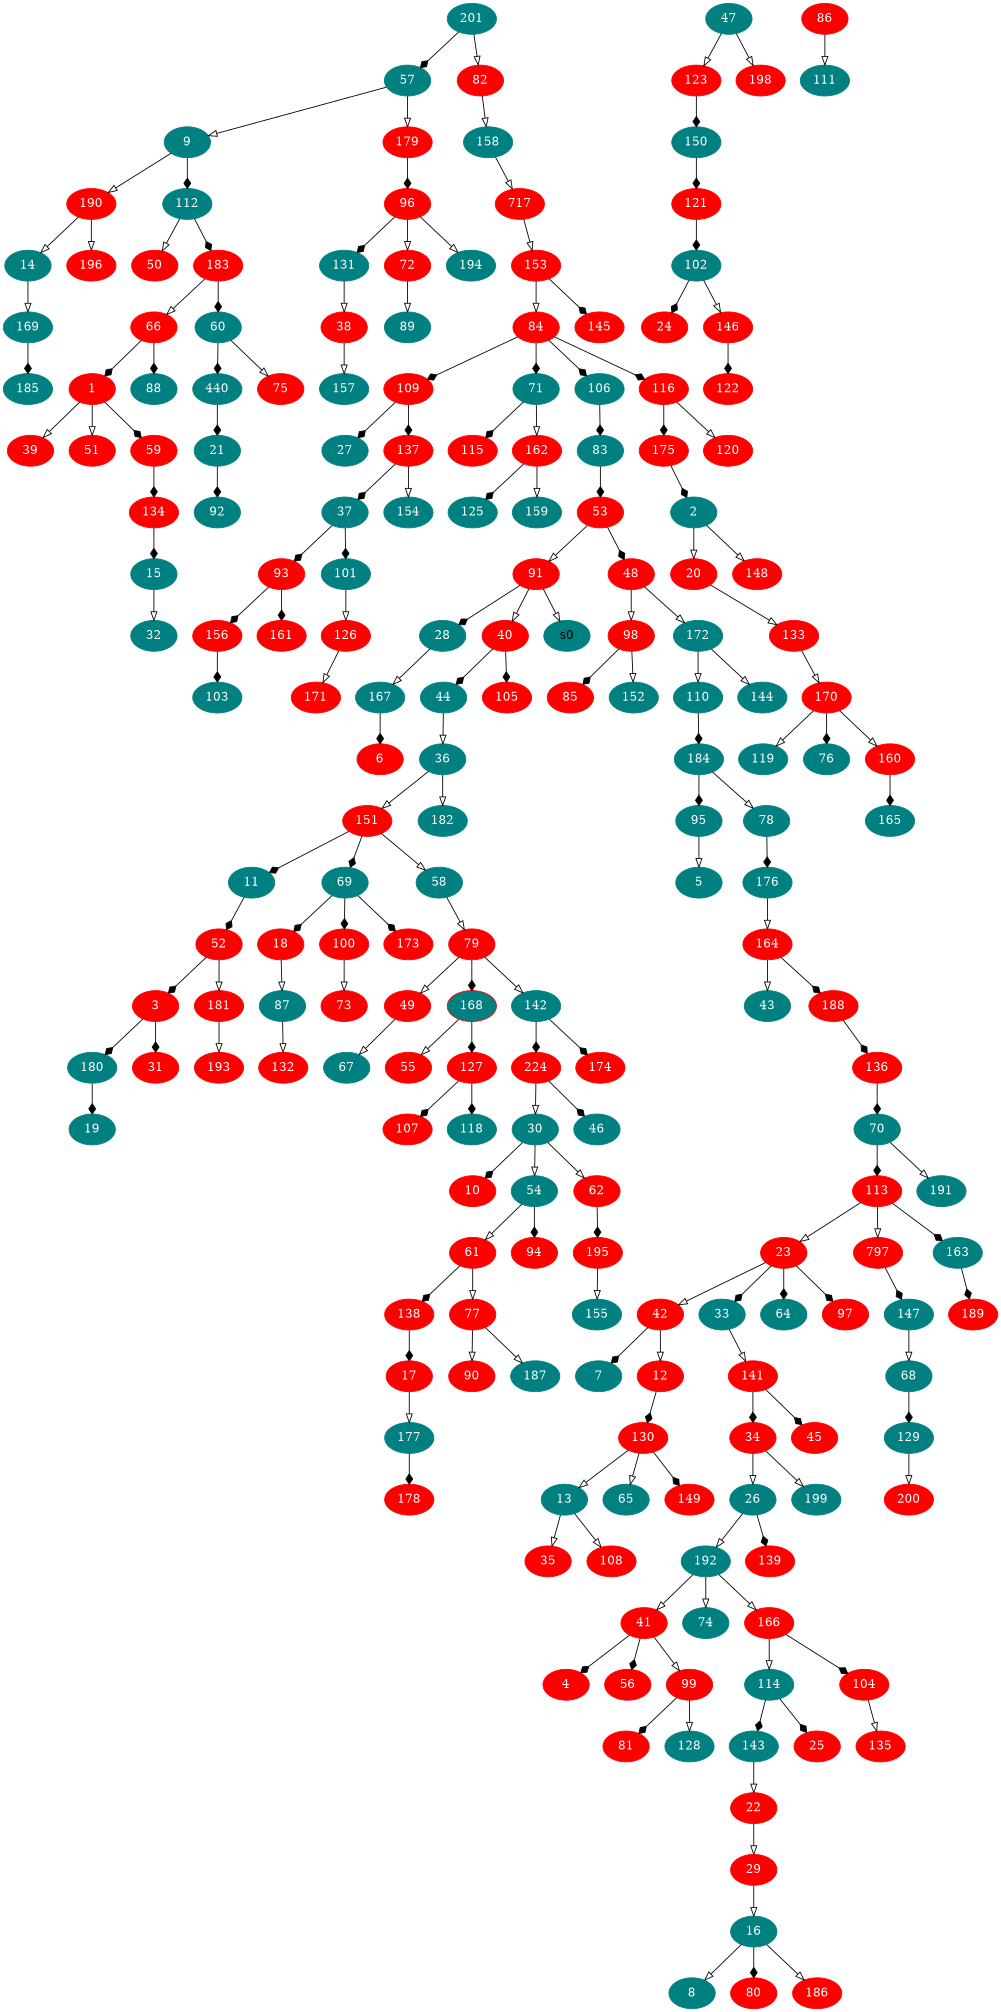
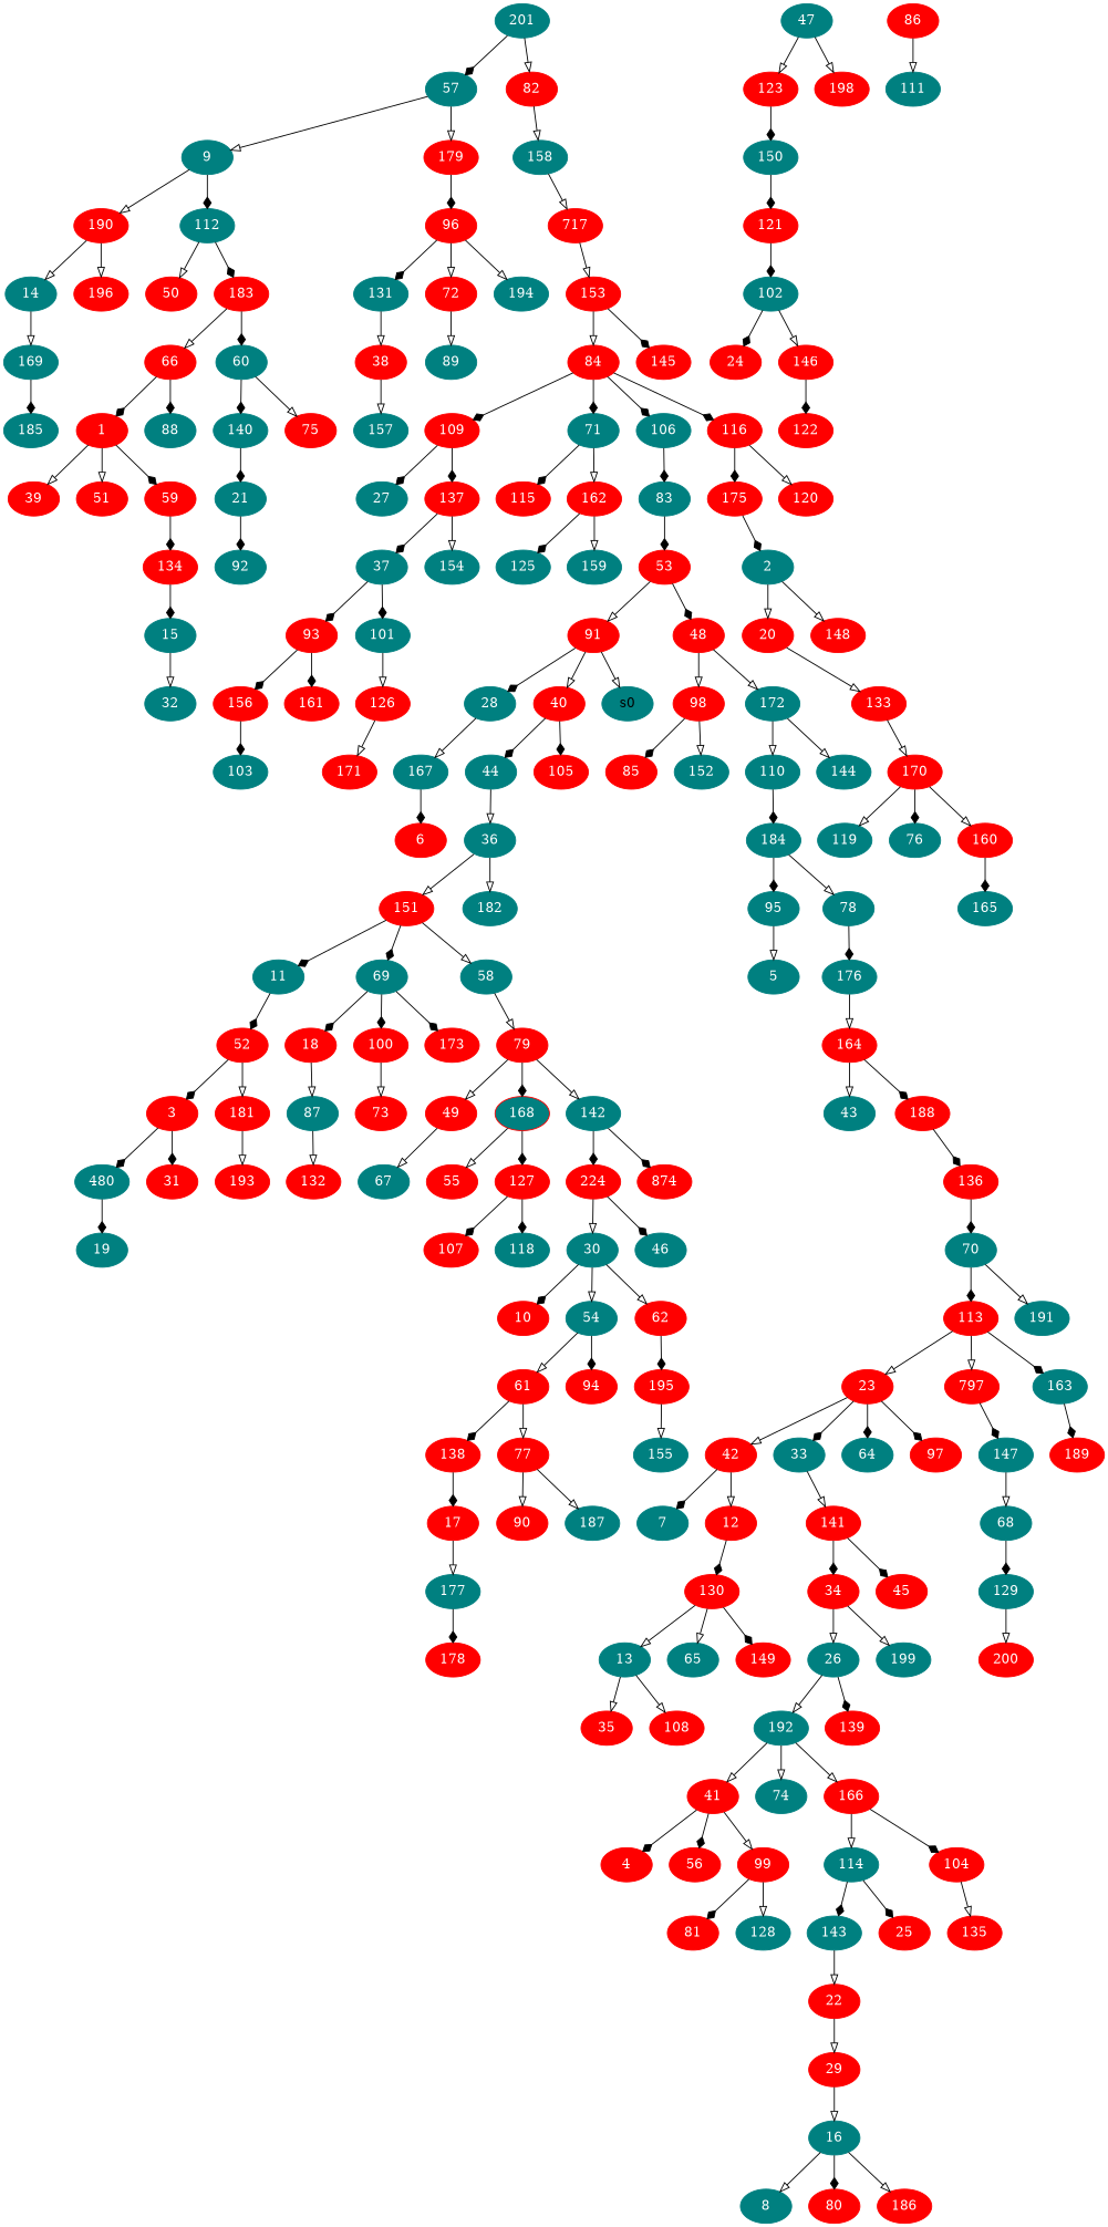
  digraph {
    node [color=red fontcolor=white style=filled]
    edge [arrowhead=onormal]
    66
    1
    88 [color=teal]
    39
    51
    59
    134
    2 [color=teal]
    175
    20
    148
    133
    52
    3
    181
-   180 [color=teal]
+   180 [color=teal label=480]
    31
    193
    19 [color=teal]
    41
    4
    56
    99
    81
    128 [color=teal]
    95 [color=teal]
    5 [color=teal]
    167 [color=teal]
    6
    7 [color=teal]
    42
    12
    130
    16 [color=teal]
    8 [color=teal]
    80
    186
    57 [color=teal]
    9 [color=teal]
    179
    190
    112 [color=teal]
    96
    14 [color=teal]
    196
    50
    183
    30 [color=teal]
    10
    54 [color=teal]
    62
    61
    94
    195
    11 [color=teal]
    151
    69 [color=teal]
    58 [color=teal]
    18
    100
    173
    79
    13 [color=teal]
    65 [color=teal]
    149
    35
    108
    169 [color=teal]
    185 [color=teal]
    15 [color=teal]
    32 [color=teal]
    29
    138
    17
    177 [color=teal]
    178
    87 [color=teal]
    73
    132
    170
-   140 [color=teal label=440]
+   140 [color=teal]
    21 [color=teal]
    92 [color=teal]
    143 [color=teal]
    22
    113
    23
    n88 [label=797]
    163 [color=teal]
    33 [color=teal]
    64 [color=teal]
    97
    147 [color=teal]
    189
    141
    102 [color=teal]
    24
    146
    122
    114 [color=teal]
    25
    26 [color=teal]
    34
    199 [color=teal]
    192 [color=teal]
    139
    74 [color=teal]
    166
    27 [color=teal]
    109
    137
    37 [color=teal]
    154 [color=teal]
    28 [color=teal]
    91
    40
    s0 [color=teal fontcolor=black]
    44 [color=teal]
    105
    n120 [label=224]
    46 [color=teal]
    45
    36 [color=teal]
    182 [color=teal]
    93
    101 [color=teal]
    156
    161
    126
    131 [color=teal]
    38
    157 [color=teal]
    104
    43 [color=teal]
    164
    188
    136
    119 [color=teal]
    47 [color=teal]
    123
    198
    150 [color=teal]
    53
    48
    98
    172 [color=teal]
    85
    152 [color=teal]
    110 [color=teal]
    144 [color=teal]
    49
    168 [fillcolor=teal]
    142 [color=teal]
    67 [color=teal]
    55
    127
-   174
+   174 [label=874]
    60 [color=teal]
    83 [color=teal]
    77
    107
    118 [color=teal]
    201 [color=teal]
    82
    158 [color=teal]
    75
    90
    187 [color=teal]
    155 [color=teal]
    111 [color=teal]
    86
    68 [color=teal]
    129 [color=teal]
    200
    70 [color=teal]
    191 [color=teal]
    84
    71 [color=teal]
    106 [color=teal]
    116
    115
    162
    120
    125 [color=teal]
    159 [color=teal]
    72
    194 [color=teal]
    89 [color=teal]
    76 [color=teal]
    160
    165 [color=teal]
    184 [color=teal]
    78 [color=teal]
    176 [color=teal]
    n195 [label=717]
    153
    145
    103 [color=teal]
    171
    121
    135
    66 -> 1 [arrowhead=diamond]
    66 -> 88 [arrowhead=diamond]
    1 -> 39
    1 -> 51
    1 -> 59 [arrowhead=diamond]
    59 -> 134 [arrowhead=diamond]
    134 -> 15 [arrowhead=diamond]
    2 -> 20
    2 -> 148
    175 -> 2 [arrowhead=diamond]
    20 -> 133
    133 -> 170
    52 -> 3 [arrowhead=diamond]
    52 -> 181
    3 -> 180 [arrowhead=diamond]
    3 -> 31 [arrowhead=diamond]
    181 -> 193
    180 -> 19 [arrowhead=diamond]
    41 -> 4 [arrowhead=diamond]
    41 -> 56 [arrowhead=diamond]
    41 -> 99
    99 -> 81 [arrowhead=diamond]
    99 -> 128
    95 -> 5
    167 -> 6 [arrowhead=diamond]
    42 -> 7 [arrowhead=diamond]
    42 -> 12
    12 -> 130 [arrowhead=diamond]
    130 -> 13
    130 -> 65
    130 -> 149 [arrowhead=diamond]
    16 -> 8
    16 -> 80 [arrowhead=diamond]
    16 -> 186
    57 -> 9
    57 -> 179
    9 -> 190
    9 -> 112 [arrowhead=diamond]
    179 -> 96 [arrowhead=diamond]
    190 -> 14
    190 -> 196
    112 -> 50
    112 -> 183 [arrowhead=diamond]
    96 -> 131 [arrowhead=diamond]
    96 -> 72
    96 -> 194
    14 -> 169
    183 -> 66
    183 -> 60 [arrowhead=diamond]
    30 -> 10 [arrowhead=diamond]
    30 -> 54
    30 -> 62
    54 -> 61
    54 -> 94 [arrowhead=diamond]
    62 -> 195 [arrowhead=diamond]
    61 -> 138 [arrowhead=diamond]
    61 -> 77
    195 -> 155
    11 -> 52 [arrowhead=diamond]
    151 -> 11 [arrowhead=diamond]
    151 -> 69 [arrowhead=diamond]
    151 -> 58
    69 -> 18 [arrowhead=diamond]
    69 -> 100 [arrowhead=diamond]
    69 -> 173 [arrowhead=diamond]
    58 -> 79
    18 -> 87
    100 -> 73
    79 -> 49
    79 -> 168 [arrowhead=diamond]
    79 -> 142
    13 -> 35
    13 -> 108
    169 -> 185 [arrowhead=diamond]
    15 -> 32
    29 -> 16
    138 -> 17 [arrowhead=diamond]
    17 -> 177
    177 -> 178 [arrowhead=diamond]
    87 -> 132
    170 -> 119
    170 -> 76 [arrowhead=diamond]
    170 -> 160
    140 -> 21 [arrowhead=diamond]
    21 -> 92 [arrowhead=diamond]
    143 -> 22
    22 -> 29
    113 -> 23
    113 -> n88
    113 -> 163 [arrowhead=diamond]
    23 -> 42
    23 -> 33 [arrowhead=diamond]
    23 -> 64 [arrowhead=diamond]
    23 -> 97 [arrowhead=diamond]
    n88 -> 147 [arrowhead=diamond]
    163 -> 189 [arrowhead=diamond]
    33 -> 141
    147 -> 68
    141 -> 34 [arrowhead=diamond]
    141 -> 45 [arrowhead=diamond]
    102 -> 24 [arrowhead=diamond]
    102 -> 146
    146 -> 122 [arrowhead=diamond]
    114 -> 143 [arrowhead=diamond]
    114 -> 25 [arrowhead=diamond]
    26 -> 192
    26 -> 139 [arrowhead=diamond]
    34 -> 26
    34 -> 199
    192 -> 41
    192 -> 74
    192 -> 166
    166 -> 114
    166 -> 104 [arrowhead=diamond]
    109 -> 27 [arrowhead=diamond]
    109 -> 137 [arrowhead=diamond]
    137 -> 37 [arrowhead=diamond]
    137 -> 154
    37 -> 93 [arrowhead=diamond]
    37 -> 101 [arrowhead=diamond]
    28 -> 167
    91 -> 28 [arrowhead=diamond]
    91 -> 40
    91 -> s0
    40 -> 44 [arrowhead=diamond]
    40 -> 105 [arrowhead=diamond]
    44 -> 36
    n120 -> 30
    n120 -> 46 [arrowhead=diamond]
    36 -> 151
    36 -> 182
    93 -> 156 [arrowhead=diamond]
    93 -> 161 [arrowhead=diamond]
    101 -> 126
    156 -> 103 [arrowhead=diamond]
    126 -> 171
    131 -> 38
    38 -> 157
    104 -> 135
    164 -> 43
    164 -> 188 [arrowhead=diamond]
    188 -> 136 [arrowhead=diamond]
    136 -> 70 [arrowhead=diamond]
    47 -> 123
    47 -> 198
    123 -> 150 [arrowhead=diamond]
    150 -> 121 [arrowhead=diamond]
    53 -> 91
    53 -> 48 [arrowhead=diamond]
    48 -> 98
    48 -> 172
    98 -> 85 [arrowhead=diamond]
    98 -> 152
    172 -> 110
    172 -> 144
    110 -> 184 [arrowhead=diamond]
    49 -> 67
    168 -> 55
    168 -> 127 [arrowhead=diamond]
    142 -> n120 [arrowhead=diamond]
    142 -> 174 [arrowhead=diamond]
    127 -> 107 [arrowhead=diamond]
    127 -> 118 [arrowhead=diamond]
    60 -> 140 [arrowhead=diamond]
    60 -> 75
    83 -> 53 [arrowhead=diamond]
    77 -> 90
    77 -> 187
    201 -> 57 [arrowhead=diamond]
    201 -> 82
    82 -> 158
    158 -> n195
    86 -> 111
    68 -> 129 [arrowhead=diamond]
    129 -> 200
    70 -> 113 [arrowhead=diamond]
    70 -> 191
    84 -> 109 [arrowhead=diamond]
    84 -> 71 [arrowhead=diamond]
    84 -> 106 [arrowhead=diamond]
    84 -> 116 [arrowhead=diamond]
    71 -> 115 [arrowhead=diamond]
    71 -> 162
    106 -> 83 [arrowhead=diamond]
    116 -> 175 [arrowhead=diamond]
    116 -> 120
    162 -> 125 [arrowhead=diamond]
    162 -> 159
    72 -> 89
    160 -> 165 [arrowhead=diamond]
    184 -> 95 [arrowhead=diamond]
    184 -> 78
    78 -> 176 [arrowhead=diamond]
    176 -> 164
    n195 -> 153
    153 -> 84
    153 -> 145 [arrowhead=diamond]
    121 -> 102 [arrowhead=diamond]
  }
